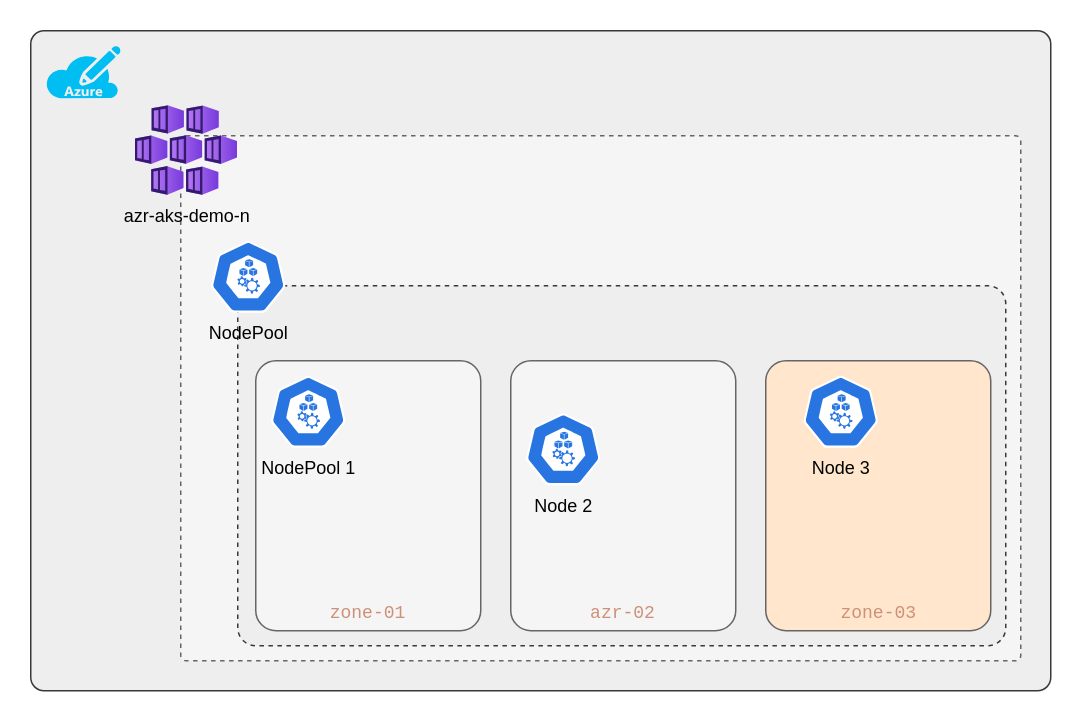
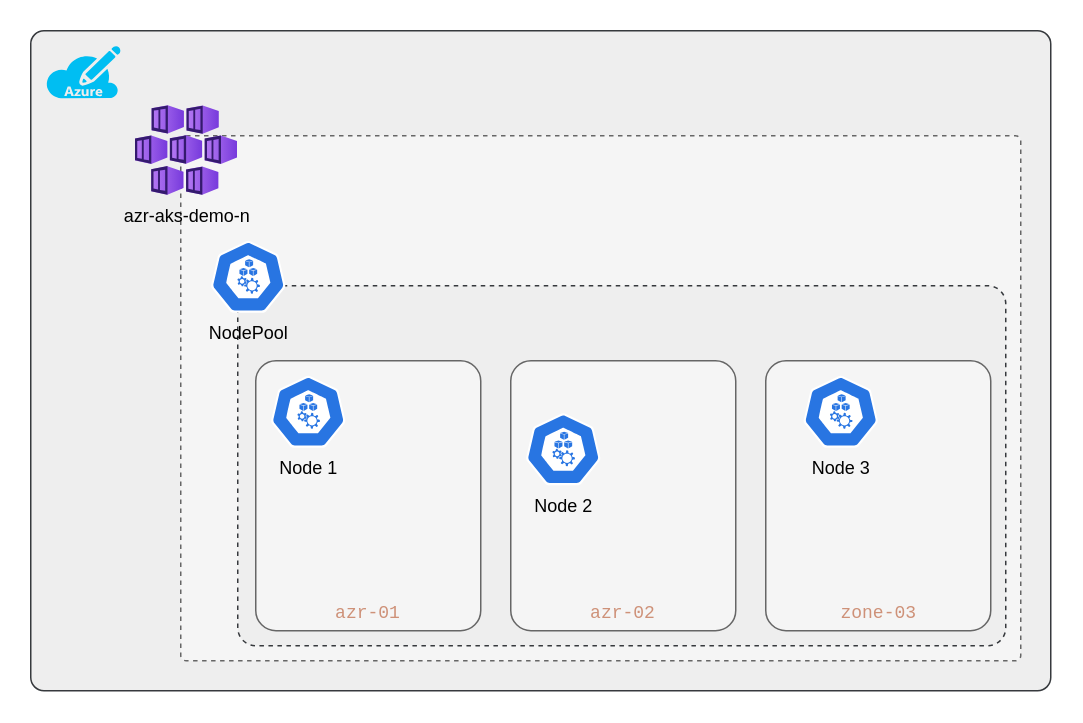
  <mxCell id="0" />
  <mxCell id="1" parent="0" />
  <mxCell id="2" value="" style="rounded=1;whiteSpace=wrap;html=1;arcSize=2;fillColor=#eeeeee;strokeColor=#36393d;" parent="1" vertex="1"><mxGeometry x="20" y="20" width="680" height="440" as="geometry" /></mxCell>
  <mxCell id="3" value="" style="rounded=1;whiteSpace=wrap;html=1;arcSize=1;dashed=1;fillColor=#f5f5f5;strokeColor=#666666;fontColor=#333333;" parent="1" vertex="1"><mxGeometry x="120" y="90" width="560" height="350" as="geometry" /></mxCell>
  <mxCell id="4" value="azr-aks-demo-n" style="aspect=fixed;html=1;points=[];align=center;image;fontSize=12;image=img/lib/azure2/containers/Kubernetes_Services.svg;fontColor=#000000;labelBackgroundColor=none;" parent="1" vertex="1"><mxGeometry x="90" y="70" width="68" height="60" as="geometry" /></mxCell>
  <mxCell id="5" value="" style="rounded=1;whiteSpace=wrap;html=1;arcSize=5;dashed=1;fillColor=#eeeeee;strokeColor=#36393d;" parent="1" vertex="1"><mxGeometry x="158" y="190" width="512" height="240" as="geometry" /></mxCell>
  <mxCell id="6" value="NodePool" style="sketch=0;html=1;dashed=0;whitespace=wrap;fillColor=#2875E2;strokeColor=#ffffff;points=[[0.005,0.63,0],[0.1,0.2,0],[0.9,0.2,0],[0.5,0,0],[0.995,0.63,0],[0.72,0.99,0],[0.5,1,0],[0.28,0.99,0]];verticalLabelPosition=bottom;align=center;verticalAlign=top;shape=mxgraph.kubernetes.icon;prIcon=node;fontColor=#000000;labelBackgroundColor=none;" parent="1" vertex="1"><mxGeometry x="140" y="160" width="50" height="48" as="geometry" /></mxCell>
- <mxCell id="7" value="&lt;div style=&quot;color: rgb(204, 204, 204); font-family: Menlo, Monaco, &amp;quot;Courier New&amp;quot;, monospace; line-height: 18px; font-size: 12px;&quot;&gt;&lt;span style=&quot;color: rgb(206, 145, 120); font-size: 12px;&quot;&gt;zone-01&lt;/span&gt;&lt;/div&gt;" style="rounded=1;whiteSpace=wrap;html=1;arcSize=9;verticalAlign=bottom;fontSize=12;labelBackgroundColor=none;fillColor=#f5f5f5;fontColor=#333333;strokeColor=#666666;" parent="1" vertex="1"><mxGeometry x="170" y="240" width="150" height="180" as="geometry" /></mxCell>
- <mxCell id="8" value="NodePool 1" style="sketch=0;html=1;dashed=0;whitespace=wrap;fillColor=#2875E2;strokeColor=#ffffff;points=[[0.005,0.63,0],[0.1,0.2,0],[0.9,0.2,0],[0.5,0,0],[0.995,0.63,0],[0.72,0.99,0],[0.5,1,0],[0.28,0.99,0]];verticalLabelPosition=bottom;align=center;verticalAlign=top;shape=mxgraph.kubernetes.icon;prIcon=node;fontColor=#000000;labelBackgroundColor=none;" parent="1" vertex="1"><mxGeometry x="180" y="250" width="50" height="48" as="geometry" /></mxCell>
+ <mxCell id="7" value="&lt;div style=&quot;color: rgb(204, 204, 204); font-family: Menlo, Monaco, &amp;quot;Courier New&amp;quot;, monospace; line-height: 18px; font-size: 12px;&quot;&gt;&lt;span style=&quot;color: rgb(206, 145, 120); font-size: 12px;&quot;&gt;azr-01&lt;/span&gt;&lt;/div&gt;" style="rounded=1;whiteSpace=wrap;html=1;arcSize=9;verticalAlign=bottom;fontSize=12;labelBackgroundColor=none;fillColor=#f5f5f5;fontColor=#333333;strokeColor=#666666;" parent="1" vertex="1"><mxGeometry x="170" y="240" width="150" height="180" as="geometry" /></mxCell>
+ <mxCell id="8" value="Node 1" style="sketch=0;html=1;dashed=0;whitespace=wrap;fillColor=#2875E2;strokeColor=#ffffff;points=[[0.005,0.63,0],[0.1,0.2,0],[0.9,0.2,0],[0.5,0,0],[0.995,0.63,0],[0.72,0.99,0],[0.5,1,0],[0.28,0.99,0]];verticalLabelPosition=bottom;align=center;verticalAlign=top;shape=mxgraph.kubernetes.icon;prIcon=node;fontColor=#000000;labelBackgroundColor=none;" parent="1" vertex="1"><mxGeometry x="180" y="250" width="50" height="48" as="geometry" /></mxCell>
  <mxCell id="9" value="&lt;div style=&quot;color: rgb(204, 204, 204); font-family: Menlo, Monaco, &amp;quot;Courier New&amp;quot;, monospace; line-height: 18px; font-size: 12px;&quot;&gt;&lt;span style=&quot;color: rgb(206, 145, 120); font-size: 12px;&quot;&gt;azr-02&lt;/span&gt;&lt;/div&gt;" style="rounded=1;whiteSpace=wrap;html=1;arcSize=9;verticalAlign=bottom;fontSize=12;labelBackgroundColor=none;fillColor=#f5f5f5;fontColor=#333333;strokeColor=#666666;" vertex="1" parent="1"><mxGeometry x="340" y="240" width="150" height="180" as="geometry" /></mxCell>
  <mxCell id="10" value="Node 2" style="sketch=0;html=1;dashed=0;whitespace=wrap;fillColor=#2875E2;strokeColor=#ffffff;points=[[0.005,0.63,0],[0.1,0.2,0],[0.9,0.2,0],[0.5,0,0],[0.995,0.63,0],[0.72,0.99,0],[0.5,1,0],[0.28,0.99,0]];verticalLabelPosition=bottom;align=center;verticalAlign=top;shape=mxgraph.kubernetes.icon;prIcon=node;fontColor=#000000;labelBackgroundColor=none;" vertex="1" parent="1"><mxGeometry x="350" y="275" width="50" height="48" as="geometry" /></mxCell>
- <mxCell id="11" value="&lt;div style=&quot;color: rgb(204, 204, 204); font-family: Menlo, Monaco, &amp;quot;Courier New&amp;quot;, monospace; line-height: 18px; font-size: 12px;&quot;&gt;&lt;span style=&quot;color: rgb(206, 145, 120); font-size: 12px;&quot;&gt;zone-03&lt;/span&gt;&lt;/div&gt;" style="rounded=1;html=1;arcSize=9;verticalAlign=bottom;fontSize=12;labelBorderColor=none;labelBackgroundColor=none;fillColor=#ffe6cc;fontColor=#333333;strokeColor=#666666;" vertex="1" parent="1"><mxGeometry x="510" y="240" width="150" height="180" as="geometry" /></mxCell>
+ <mxCell id="11" value="&lt;div style=&quot;color: rgb(204, 204, 204); font-family: Menlo, Monaco, &amp;quot;Courier New&amp;quot;, monospace; line-height: 18px; font-size: 12px;&quot;&gt;&lt;span style=&quot;color: rgb(206, 145, 120); font-size: 12px;&quot;&gt;zone-03&lt;/span&gt;&lt;/div&gt;" style="rounded=1;html=1;arcSize=9;verticalAlign=bottom;fontSize=12;labelBorderColor=none;labelBackgroundColor=none;fillColor=#f5f5f5;fontColor=#333333;strokeColor=#666666;" vertex="1" parent="1"><mxGeometry x="510" y="240" width="150" height="180" as="geometry" /></mxCell>
  <mxCell id="12" value="Node 3" style="sketch=0;html=1;dashed=0;whitespace=wrap;fillColor=#2875E2;strokeColor=#ffffff;points=[[0.005,0.63,0],[0.1,0.2,0],[0.9,0.2,0],[0.5,0,0],[0.995,0.63,0],[0.72,0.99,0],[0.5,1,0],[0.28,0.99,0]];verticalLabelPosition=bottom;align=center;verticalAlign=top;shape=mxgraph.kubernetes.icon;prIcon=node;fontColor=#000000;" vertex="1" parent="1"><mxGeometry x="520" y="250" width="80" height="48" as="geometry" /></mxCell>
  <mxCell id="13" value="" style="verticalLabelPosition=bottom;html=1;verticalAlign=top;align=center;strokeColor=none;fillColor=#00BEF2;shape=mxgraph.azure.azure_subscription;dashed=1;" vertex="1" parent="1"><mxGeometry x="30" y="30" width="50" height="35" as="geometry" /></mxCell>
